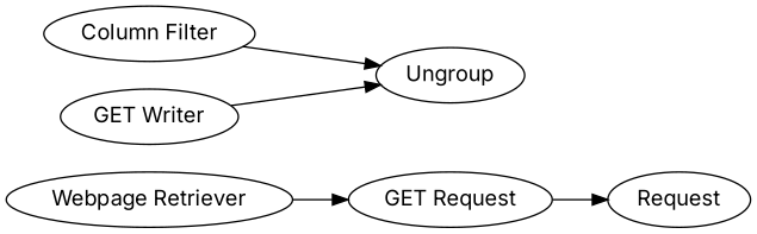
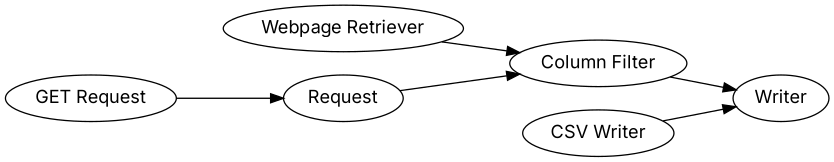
  digraph {
    fontname=Inter
    rankdir=LR
    node [fontname=Inter]
    edge [fontname=Inter]
    n1 [label="Webpage Retriever"]
    n2 [label="GET Request"]
    n3 [label=Request]
    n4 [label="Column Filter"]
-   n5 [label=Ungroup]
-   n6 [label="GET Writer"]
-   n1 -> n2
+   n5 [label=Writer]
+   n6 [label="CSV Writer"]
+   n1 -> n4
    n2 -> n3
+   n3 -> n4
    n4 -> n5
    n6 -> n5
  }
